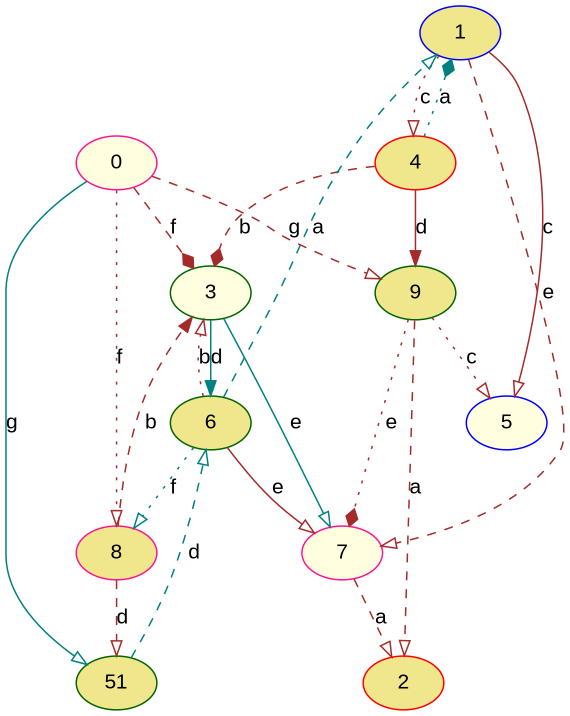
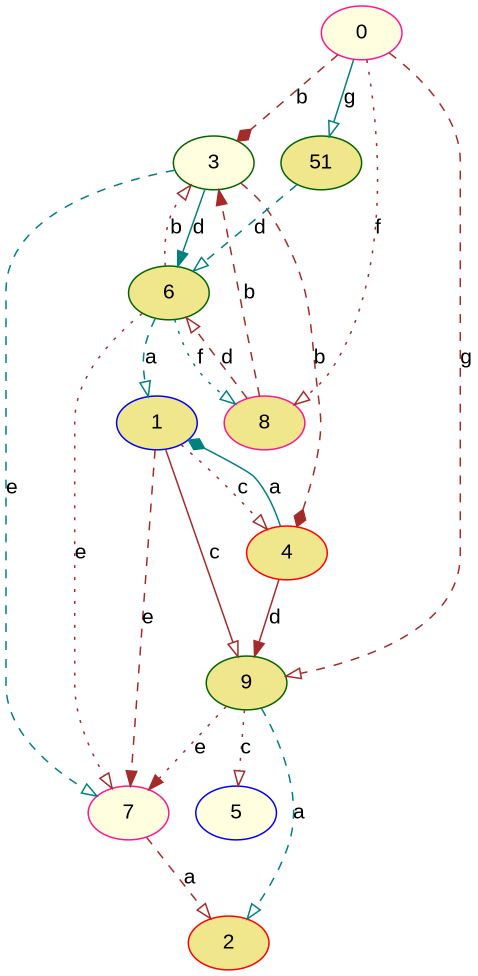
  strict digraph {
    fontname="Liberation Sans"
    node [color=darkgreen fillcolor=khaki fontname="Liberation Sans" style=filled]
    edge [arrowhead=onormal color=brown fontname="Liberation Sans" style=dashed]
    1 [color=blue]
    4 [color=red]
    5 [color=blue fillcolor=lightyellow]
    7 [color=deeppink fillcolor=lightyellow]
    3 [fillcolor=lightyellow]
    9
    2 [color=red]
    6
    8 [color=deeppink]
    0 [color=deeppink fillcolor=lightyellow]
    n11 [label=51]
    1 -> 4 [label=c style=dotted]
-   1 -> 5 [label=c style=solid]
-   1 -> 7 [label=e]
-   4 -> 1 [arrowhead=diamond color=teal label=a style=dotted]
-   4 -> 3 [arrowhead=diamond label=b]
+   1 -> 9 [label=c style=solid]
+   1 -> 7 [arrowhead=normal label=e]
+   4 -> 1 [arrowhead=diamond color=teal label=a style=solid]
+   3 -> 4 [arrowhead=diamond label=b]
    4 -> 9 [arrowhead=normal label=d style=solid]
    7 -> 2 [label=a]
-   3 -> 7 [color=teal label=e style=solid]
+   3 -> 7 [color=teal label=e]
    3 -> 6 [arrowhead=normal color=teal label=d style=solid]
    9 -> 5 [label=c style=dotted]
-   9 -> 7 [arrowhead=diamond label=e style=dotted]
-   9 -> 2 [label=a]
+   9 -> 7 [arrowhead=normal label=e style=dotted]
+   9 -> 2 [color=teal label=a]
    6 -> 1 [color=teal label=a]
-   6 -> 7 [label=e style=solid]
+   6 -> 7 [label=e style=dotted]
    6 -> 3 [label=b style=dotted]
    6 -> 8 [color=teal label=f style=dotted]
    8 -> 3 [arrowhead=normal label=b]
-   8 -> n11 [label=d]
-   0 -> 3 [arrowhead=diamond label=f]
+   8 -> 6 [label=d]
+   0 -> 3 [arrowhead=diamond label=b]
    0 -> 9 [label=g]
    0 -> 8 [label=f style=dotted]
    0 -> n11 [color=teal label=g style=solid]
    n11 -> 6 [color=teal label=d]
  }
